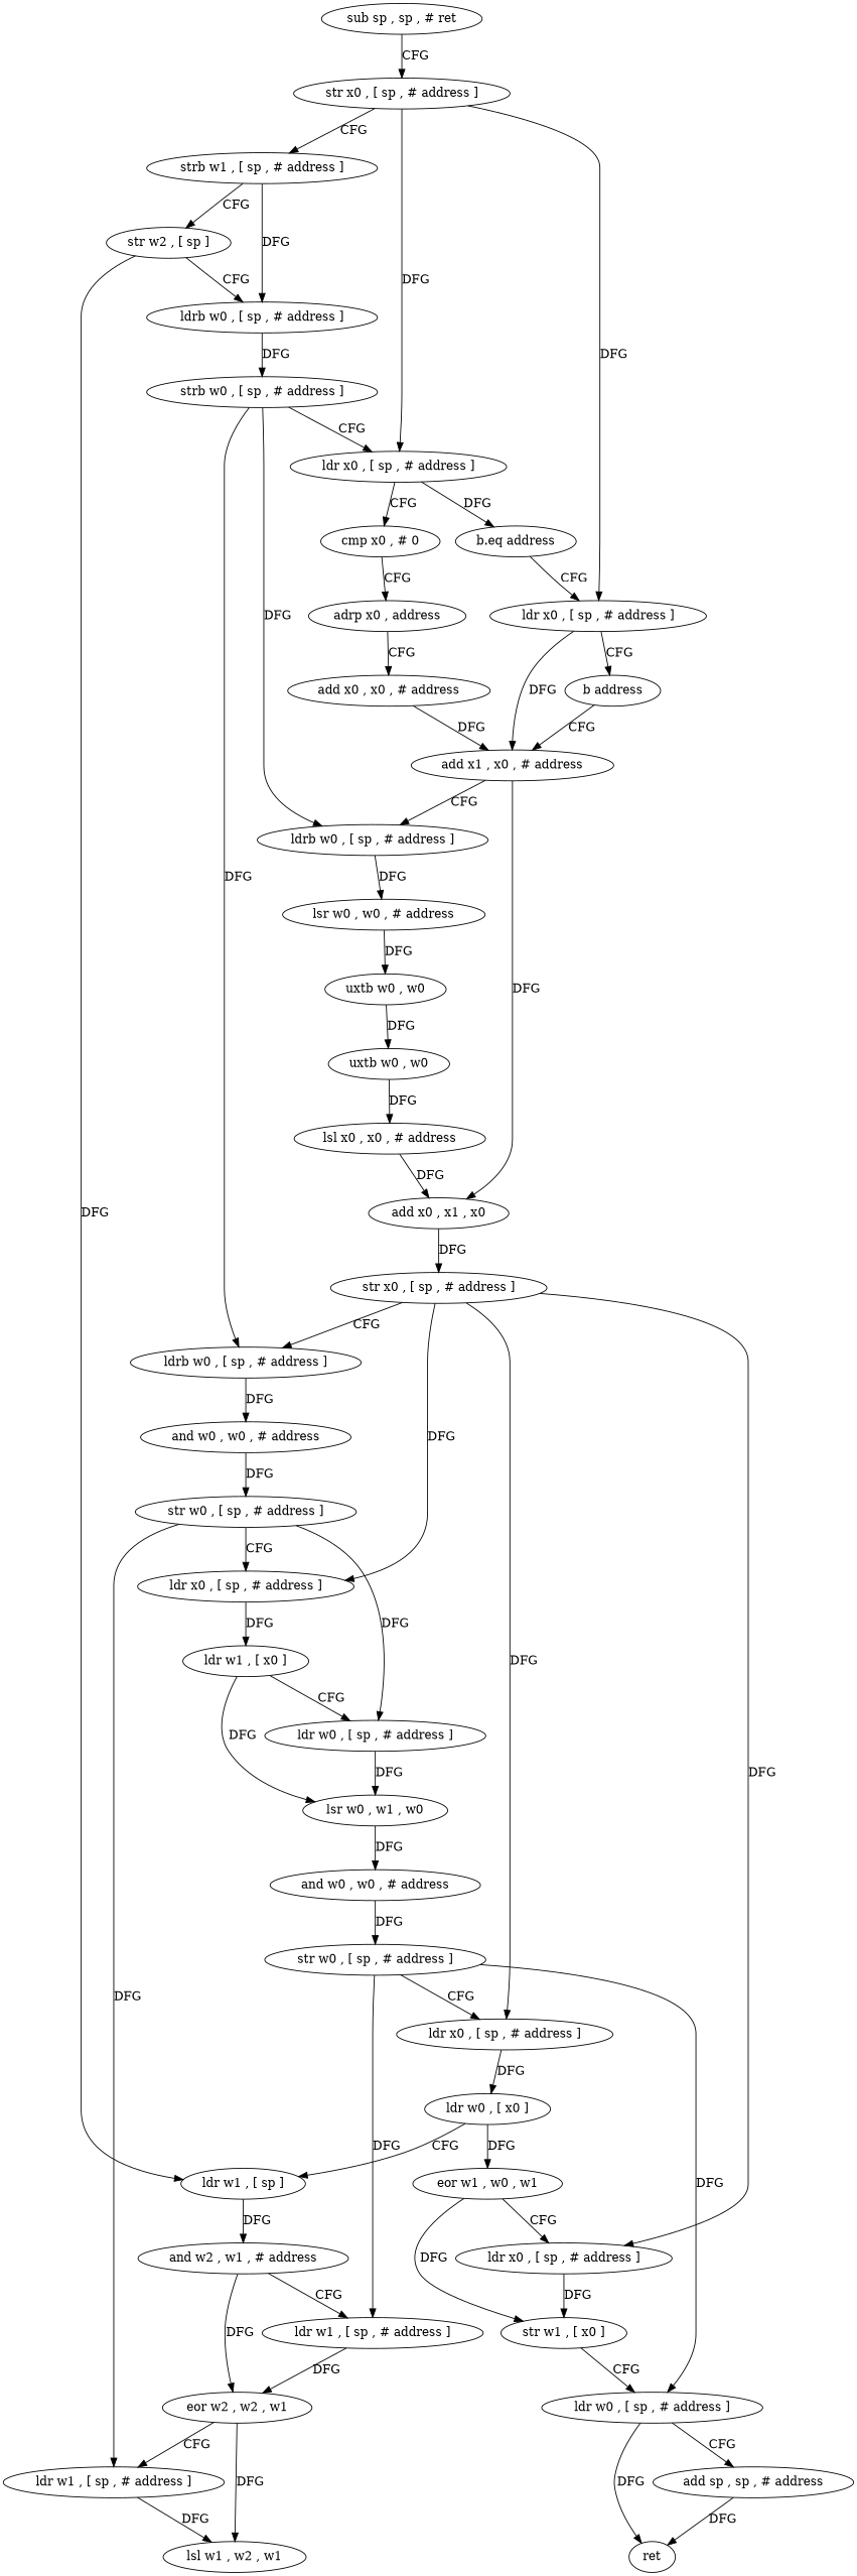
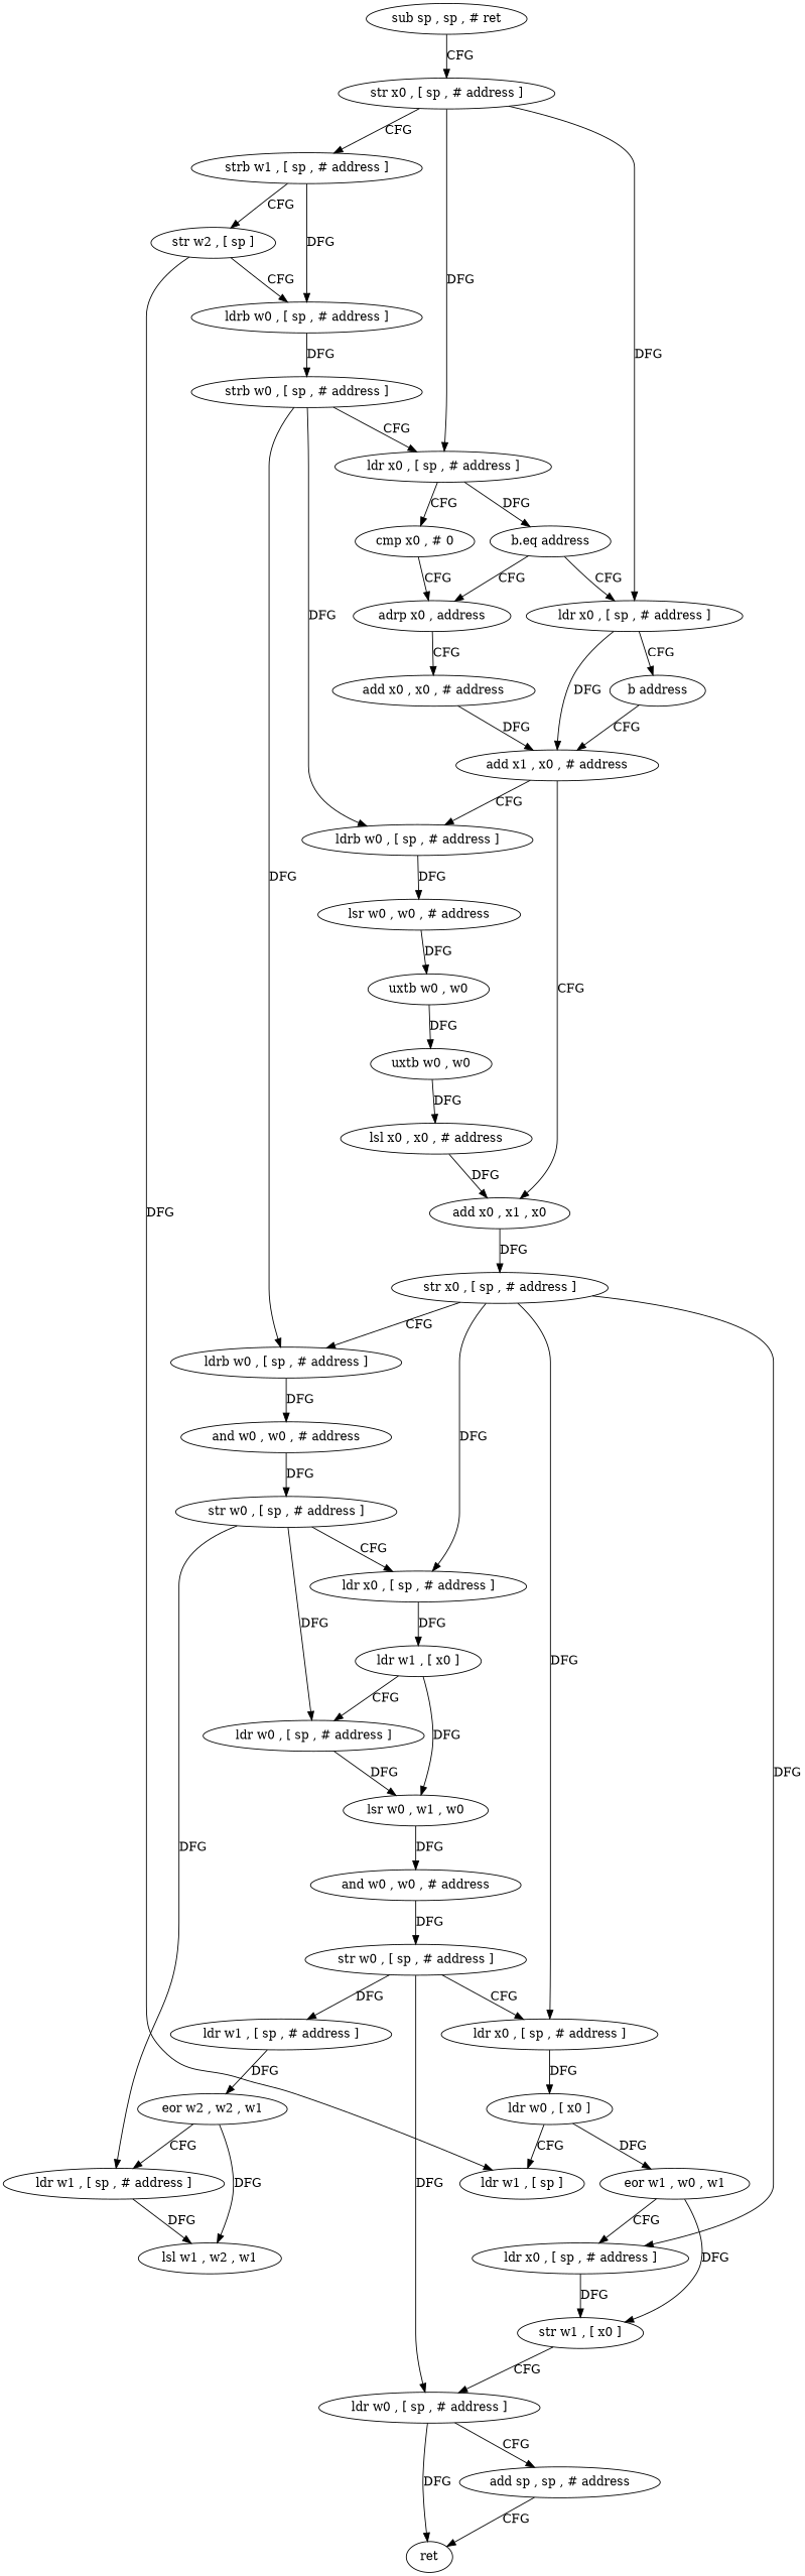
  digraph {
    n1 [label="sub sp , sp , # ret"]
    n2 [label="str x0 , [ sp , # address ]"]
    n3 [label="strb w1 , [ sp , # address ]"]
    n4 [label="ldr x0 , [ sp , # address ]"]
    n5 [label="ldr x0 , [ sp , # address ]"]
    n6 [label="str w2 , [ sp ]"]
    n7 [label="ldrb w0 , [ sp , # address ]"]
    n8 [label="cmp x0 , # 0"]
    n9 [label="b.eq address"]
    n10 [label="add x1 , x0 , # address"]
    n11 [label="b address"]
    n12 [label="ldr w1 , [ sp ]"]
    n13 [label="strb w0 , [ sp , # address ]"]
-   n14 [label="and w2 , w1 , # address"]
    n15 [label="ldrb w0 , [ sp , # address ]"]
    n16 [label="ldrb w0 , [ sp , # address ]"]
    n17 [label="lsr w0 , w0 , # address"]
    n18 [label="and w0 , w0 , # address"]
    n19 [label="adrp x0 , address"]
    n20 [label="add x0 , x0 , # address"]
    n21 [label="add x0 , x1 , x0"]
    n22 [label="str x0 , [ sp , # address ]"]
    n23 [label="uxtb w0 , w0"]
    n24 [label="uxtb w0 , w0"]
    n25 [label="lsl x0 , x0 , # address"]
    n26 [label="ldr x0 , [ sp , # address ]"]
    n27 [label="ldr x0 , [ sp , # address ]"]
    n28 [label="ldr x0 , [ sp , # address ]"]
    n29 [label="ldr w1 , [ x0 ]"]
    n30 [label="ldr w0 , [ x0 ]"]
    n31 [label="str w1 , [ x0 ]"]
    n32 [label="str w0 , [ sp , # address ]"]
    n33 [label="ldr w0 , [ sp , # address ]"]
    n34 [label="ldr w1 , [ sp , # address ]"]
    n35 [label="lsr w0 , w1 , w0"]
    n36 [label="lsl w1 , w2 , w1"]
    n37 [label="and w0 , w0 , # address"]
    n38 [label="str w0 , [ sp , # address ]"]
    n39 [label="ldr w1 , [ sp , # address ]"]
    n40 [label="ldr w0 , [ sp , # address ]"]
    n41 [label="eor w2 , w2 , w1"]
    n42 [label="add sp , sp , # address"]
    n43 [label=ret]
    n44 [label="eor w1 , w0 , w1"]
    n1 -> n2 [label=CFG]
    n2 -> n3 [label=CFG]
    n2 -> n4 [label=DFG]
    n2 -> n5 [label=DFG]
    n3 -> n6 [label=CFG]
    n3 -> n7 [label=DFG]
    n4 -> n8 [label=CFG]
    n4 -> n9 [label=DFG]
    n5 -> n10 [label=DFG]
    n5 -> n11 [label=CFG]
    n6 -> n7 [label=CFG]
    n6 -> n12 [label=DFG]
    n7 -> n13 [label=DFG]
    n8 -> n19 [label=CFG]
    n9 -> n5 [label=CFG]
+   n9 -> n19 [label=CFG]
    n10 -> n15 [label=CFG]
-   n10 -> n21 [label=DFG]
+   n10 -> n21 [label=CFG]
    n11 -> n10 [label=CFG]
-   n12 -> n14 [label=DFG]
    n13 -> n4 [label=CFG]
    n13 -> n15 [label=DFG]
    n13 -> n16 [label=DFG]
-   n14 -> n39 [label=CFG]
-   n14 -> n41 [label=DFG]
    n15 -> n17 [label=DFG]
    n16 -> n18 [label=DFG]
    n17 -> n23 [label=DFG]
    n18 -> n32 [label=DFG]
    n19 -> n20 [label=CFG]
    n20 -> n10 [label=DFG]
    n21 -> n22 [label=DFG]
    n22 -> n16 [label=CFG]
    n22 -> n26 [label=DFG]
    n22 -> n27 [label=DFG]
    n22 -> n28 [label=DFG]
    n23 -> n24 [label=DFG]
    n24 -> n25 [label=DFG]
    n25 -> n21 [label=DFG]
    n26 -> n29 [label=DFG]
    n27 -> n30 [label=DFG]
    n28 -> n31 [label=DFG]
    n29 -> n33 [label=CFG]
    n29 -> n35 [label=DFG]
    n30 -> n12 [label=CFG]
    n30 -> n44 [label=DFG]
    n31 -> n40 [label=CFG]
    n32 -> n26 [label=CFG]
    n32 -> n33 [label=DFG]
    n32 -> n34 [label=DFG]
    n33 -> n35 [label=DFG]
    n34 -> n36 [label=DFG]
    n35 -> n37 [label=DFG]
    n37 -> n38 [label=DFG]
    n38 -> n27 [label=CFG]
    n38 -> n39 [label=DFG]
    n38 -> n40 [label=DFG]
    n39 -> n41 [label=DFG]
    n40 -> n42 [label=CFG]
    n40 -> n43 [label=DFG]
    n41 -> n34 [label=CFG]
    n41 -> n36 [label=DFG]
-   n42 -> n43 [label=DFG]
+   n42 -> n43 [label=CFG]
    n44 -> n28 [label=CFG]
    n44 -> n31 [label=DFG]
  }
